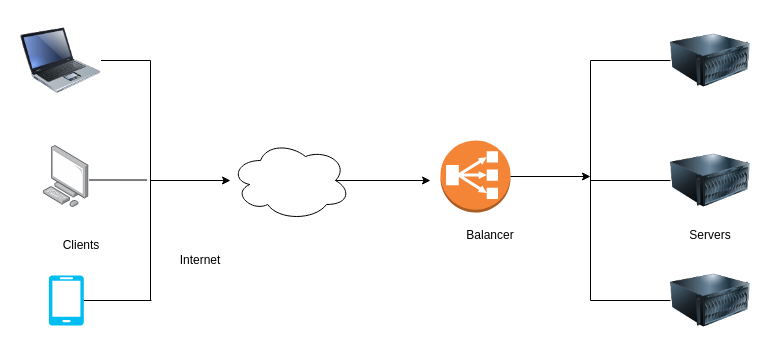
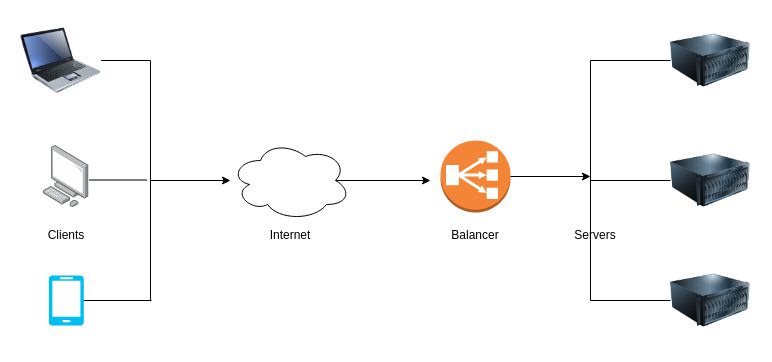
  <mxCell id="0" />
  <mxCell id="1" parent="0" />
  <mxCell id="2" value="" style="image;html=1;image=img/lib/clip_art/computers/Server_128x128.png" vertex="1" parent="1"><mxGeometry x="670" y="20" width="80" height="80" as="geometry" /></mxCell>
  <mxCell id="3" value="" style="image;html=1;image=img/lib/clip_art/computers/Server_128x128.png" vertex="1" parent="1"><mxGeometry x="670" y="140" width="80" height="80" as="geometry" /></mxCell>
  <mxCell id="4" value="" style="image;html=1;image=img/lib/clip_art/computers/Server_128x128.png" vertex="1" parent="1"><mxGeometry x="670" y="260" width="80" height="80" as="geometry" /></mxCell>
  <mxCell id="5" value="" style="outlineConnect=0;dashed=0;verticalLabelPosition=bottom;verticalAlign=top;align=center;html=1;shape=mxgraph.aws3.classic_load_balancer;fillColor=#F58536;gradientColor=none;" vertex="1" parent="1"><mxGeometry x="440" y="140" width="70" height="72" as="geometry" /></mxCell>
  <mxCell id="6" value="" style="endArrow=none;html=1;rounded=0;entryX=0;entryY=0.5;entryDx=0;entryDy=0;" edge="1" parent="1" target="2"><mxGeometry width="50" height="50" relative="1" as="geometry"><mxPoint x="590" y="60" as="sourcePoint" /><mxPoint x="550" y="100" as="targetPoint" /><Array as="points" /></mxGeometry></mxCell>
  <mxCell id="7" value="" style="endArrow=none;html=1;rounded=0;" edge="1" parent="1"><mxGeometry width="50" height="50" relative="1" as="geometry"><mxPoint x="590" y="60" as="sourcePoint" /><mxPoint x="590" y="300" as="targetPoint" /></mxGeometry></mxCell>
  <mxCell id="8" value="" style="endArrow=none;html=1;rounded=0;exitX=0;exitY=0.5;exitDx=0;exitDy=0;" edge="1" parent="1" source="4"><mxGeometry width="50" height="50" relative="1" as="geometry"><mxPoint x="550" y="290" as="sourcePoint" /><mxPoint x="590" y="300" as="targetPoint" /></mxGeometry></mxCell>
  <mxCell id="9" value="" style="ellipse;shape=cloud;whiteSpace=wrap;html=1;" vertex="1" parent="1"><mxGeometry x="230" y="140" width="120" height="80" as="geometry" /></mxCell>
  <mxCell id="10" value="" style="image;html=1;image=img/lib/clip_art/computers/Laptop_128x128.png" vertex="1" parent="1"><mxGeometry x="20.5" y="20" width="80" height="80" as="geometry" /></mxCell>
  <mxCell id="11" value="" style="verticalLabelPosition=bottom;html=1;verticalAlign=top;align=center;strokeColor=none;fillColor=#00BEF2;shape=mxgraph.azure.mobile;pointerEvents=1;" vertex="1" parent="1"><mxGeometry x="48.3" y="275" width="35" height="50" as="geometry" /></mxCell>
  <mxCell id="12" value="" style="image;points=[];aspect=fixed;html=1;align=center;shadow=0;dashed=0;image=img/lib/allied_telesis/computer_and_terminals/Personal_Computer.svg;" vertex="1" parent="1"><mxGeometry x="43" y="145.1" width="45.6" height="61.8" as="geometry" /></mxCell>
  <mxCell id="13" value="" style="endArrow=none;html=1;rounded=0;exitX=1;exitY=0.5;exitDx=0;exitDy=0;" edge="1" parent="1" source="10"><mxGeometry width="50" height="50" relative="1" as="geometry"><mxPoint x="130" y="85" as="sourcePoint" /><mxPoint x="150" y="60" as="targetPoint" /></mxGeometry></mxCell>
  <mxCell id="14" value="" style="endArrow=none;html=1;rounded=0;" edge="1" parent="1"><mxGeometry width="50" height="50" relative="1" as="geometry"><mxPoint x="150" y="300" as="sourcePoint" /><mxPoint x="150" y="60" as="targetPoint" /></mxGeometry></mxCell>
  <mxCell id="15" value="" style="endArrow=none;html=1;rounded=0;exitX=1;exitY=0.5;exitDx=0;exitDy=0;exitPerimeter=0;" edge="1" parent="1" source="11"><mxGeometry width="50" height="50" relative="1" as="geometry"><mxPoint x="100.5" y="320" as="sourcePoint" /><mxPoint x="151" y="300" as="targetPoint" /></mxGeometry></mxCell>
  <mxCell id="16" value="" style="endArrow=none;html=1;rounded=0;exitX=1.075;exitY=0.613;exitDx=0;exitDy=0;exitPerimeter=0;" edge="1" parent="1"><mxGeometry width="50" height="50" relative="1" as="geometry"><mxPoint x="88.6" y="179.503" as="sourcePoint" /><mxPoint x="146.58" y="179.52" as="targetPoint" /><Array as="points" /></mxGeometry></mxCell>
  <mxCell id="17" value="" style="endArrow=classic;html=1;rounded=0;" edge="1" parent="1"><mxGeometry width="50" height="50" relative="1" as="geometry"><mxPoint x="150" y="180" as="sourcePoint" /><mxPoint x="230" y="180" as="targetPoint" /></mxGeometry></mxCell>
  <mxCell id="18" value="" style="endArrow=classic;html=1;rounded=0;exitX=0.875;exitY=0.5;exitDx=0;exitDy=0;exitPerimeter=0;" edge="1" parent="1" source="9"><mxGeometry width="50" height="50" relative="1" as="geometry"><mxPoint x="360" y="205" as="sourcePoint" /><mxPoint x="430" y="180" as="targetPoint" /></mxGeometry></mxCell>
  <mxCell id="19" value="" style="endArrow=classic;html=1;rounded=0;exitX=1;exitY=0.5;exitDx=0;exitDy=0;exitPerimeter=0;" edge="1" parent="1" source="5"><mxGeometry width="50" height="50" relative="1" as="geometry"><mxPoint x="530" y="205" as="sourcePoint" /><mxPoint x="590" y="176" as="targetPoint" /></mxGeometry></mxCell>
  <mxCell id="20" value="" style="endArrow=none;html=1;rounded=0;entryX=0;entryY=0.5;entryDx=0;entryDy=0;" edge="1" parent="1" target="3"><mxGeometry width="50" height="50" relative="1" as="geometry"><mxPoint x="590" y="180" as="sourcePoint" /><mxPoint x="650" y="156.9" as="targetPoint" /></mxGeometry></mxCell>
- <mxCell id="21" value="Balancer" style="text;strokeColor=none;align=center;fillColor=none;html=1;verticalAlign=middle;whiteSpace=wrap;rounded=0;" vertex="1" parent="1"><mxGeometry x="460" y="220" width="60" height="30" as="geometry" /></mxCell>
- <mxCell id="22" value="Internet" style="text;strokeColor=none;align=center;fillColor=none;html=1;verticalAlign=middle;whiteSpace=wrap;rounded=0;" vertex="1" parent="1"><mxGeometry x="170" y="245" width="60" height="30" as="geometry" /></mxCell>
- <mxCell id="23" value="Clients" style="text;strokeColor=none;align=center;fillColor=none;html=1;verticalAlign=middle;whiteSpace=wrap;rounded=0;" vertex="1" parent="1"><mxGeometry x="50.8" y="230" width="60" height="30" as="geometry" /></mxCell>
- <mxCell id="24" value="Servers" style="text;strokeColor=none;align=center;fillColor=none;html=1;verticalAlign=middle;whiteSpace=wrap;rounded=0;" vertex="1" parent="1"><mxGeometry x="680" y="220" width="60" height="30" as="geometry" /></mxCell>
+ <mxCell id="21" value="Balancer" style="text;strokeColor=none;align=center;fillColor=none;html=1;verticalAlign=middle;whiteSpace=wrap;rounded=0;" vertex="1" parent="1"><mxGeometry x="445" y="220" width="60" height="30" as="geometry" /></mxCell>
+ <mxCell id="22" value="Internet" style="text;strokeColor=none;align=center;fillColor=none;html=1;verticalAlign=middle;whiteSpace=wrap;rounded=0;" vertex="1" parent="1"><mxGeometry x="260" y="220" width="60" height="30" as="geometry" /></mxCell>
+ <mxCell id="23" value="Clients" style="text;strokeColor=none;align=center;fillColor=none;html=1;verticalAlign=middle;whiteSpace=wrap;rounded=0;" vertex="1" parent="1"><mxGeometry x="35.8" y="220" width="60" height="30" as="geometry" /></mxCell>
+ <mxCell id="24" value="Servers" style="text;strokeColor=none;align=center;fillColor=none;html=1;verticalAlign=middle;whiteSpace=wrap;rounded=0;" vertex="1" parent="1"><mxGeometry x="565" y="220" width="60" height="30" as="geometry" /></mxCell>
